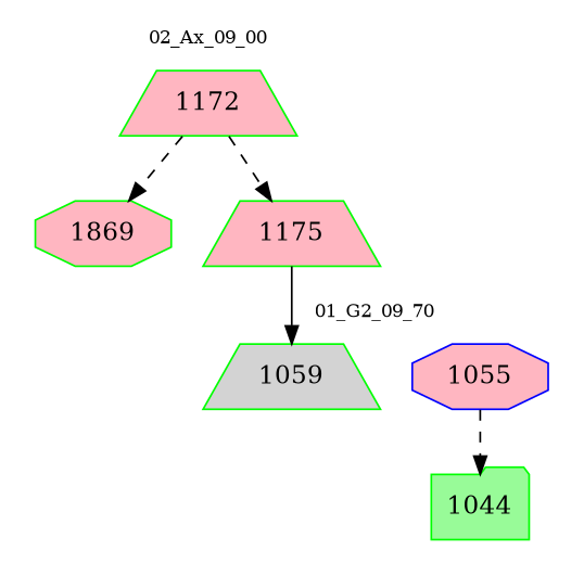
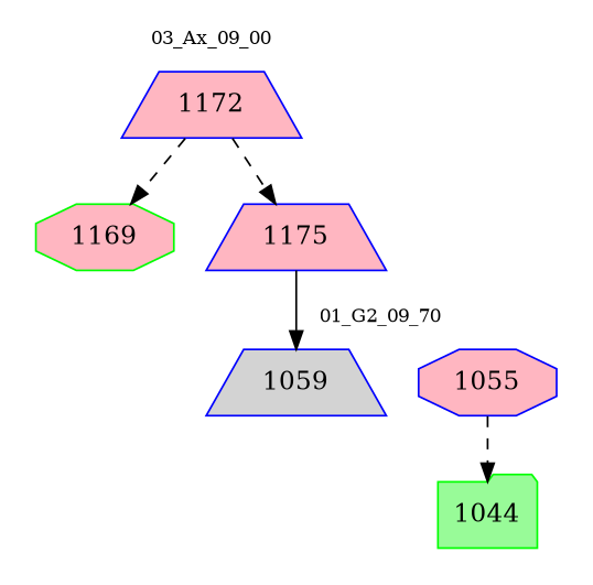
  digraph {
    node [color=blue fillcolor=lightpink shape=trapezium style=filled]
    edge [color=black style=dashed]
-   n1 [color=green label=1172]
-   n2 [color=green label=1869 shape=octagon]
-   n3 [color=green label=1175]
+   n1 [label=1172]
+   n2 [color=green label=1169 shape=octagon]
+   n3 [label=1175]
    n4 [label=1055 shape=octagon]
    n5 [color=green fillcolor=palegreen label=1044 shape=folder]
-   n6 [color=green fillcolor=lightgrey label=1059]
+   n6 [fillcolor=lightgrey label=1059]
    subgraph cluster_1 {
      color=white
      fontsize=10
-     label="02_Ax_09_00"
+     label="03_Ax_09_00"
      n1
      n2
      n3
    }
    subgraph cluster_2 {
      color=white
      fontsize=10
      label="01_G2_09_70"
      n4
      n5
      n6
    }
    n1 -> n2
    n1 -> n3
    n3 -> n6 [style=solid]
    n4 -> n5
  }
